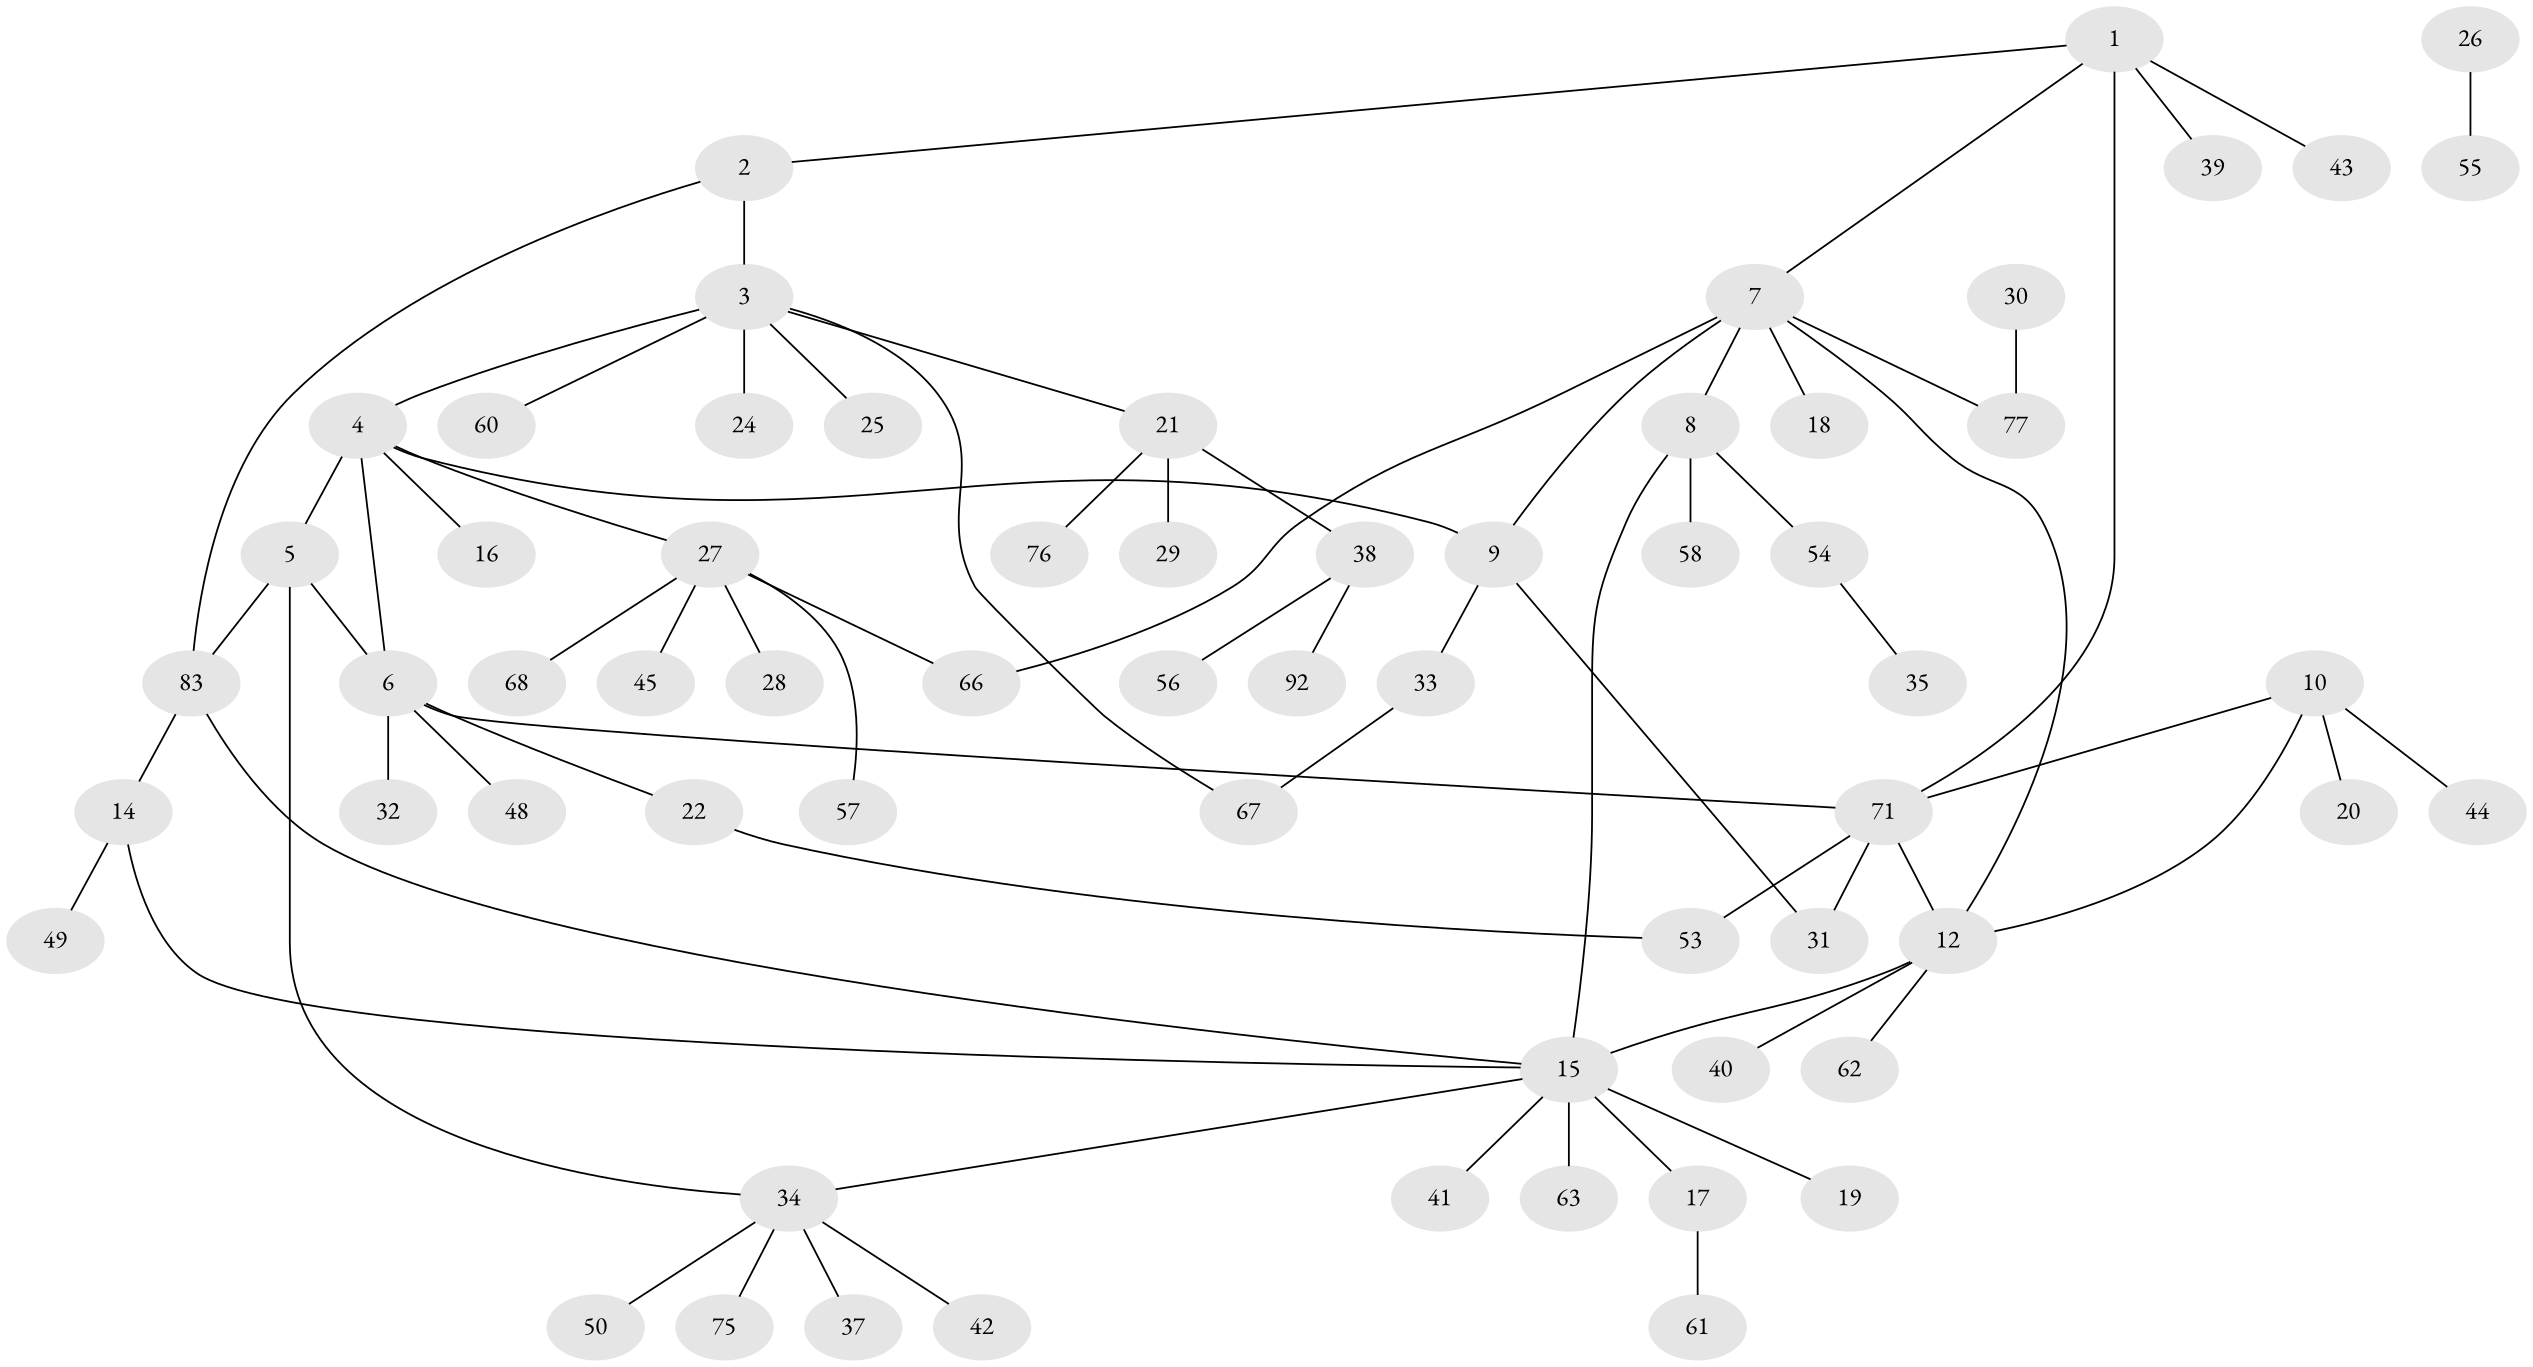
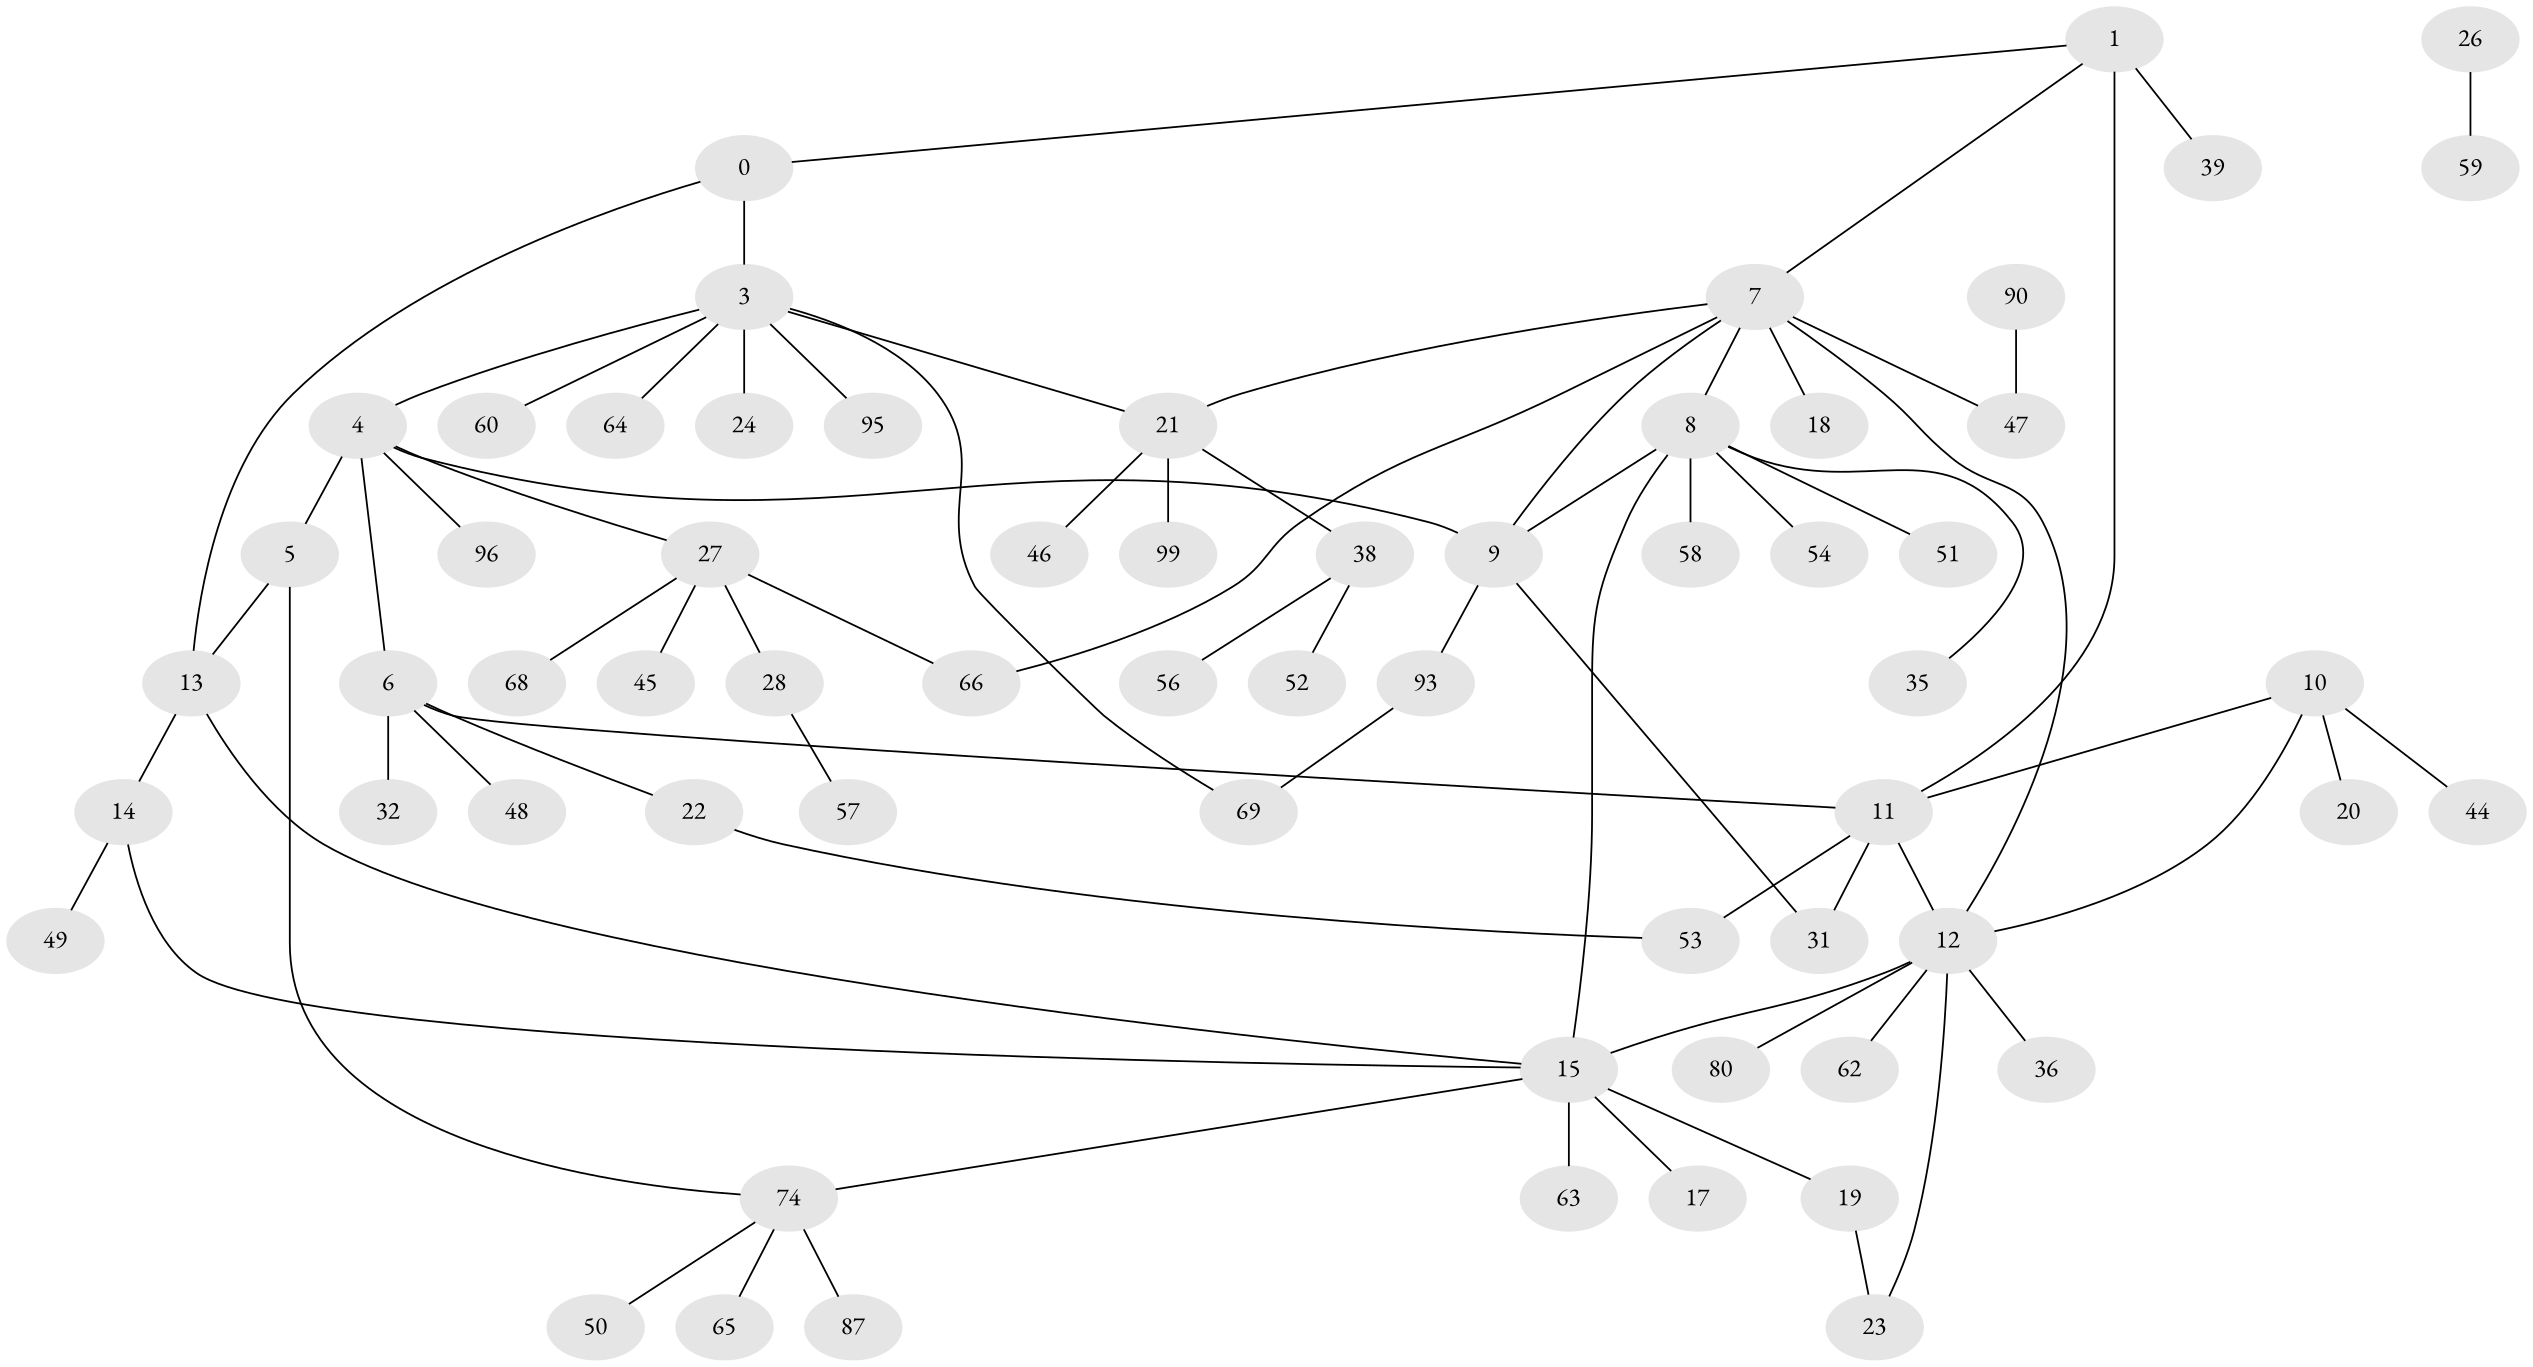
  graph {
    fontname="EB Garamond"
    node [color=gray90 fontname="EB Garamond" style=filled]
    edge [fontname="EB Garamond"]
    1
-   2
+   2 [label=0]
    7
-   11 [label=71]
+   11
    39
-   43
    3
-   13 [label=83]
+   13
    4
    21
    24
-   25
+   25 [label=95]
    60
-   67
+   64
+   67 [label=69]
    9
    8
    12
    18
-   47 [label=77]
+   47
    66
    31
    53
    15
    14
    5
    6
-   16
+   16 [label=96]
    27
-   29
+   29 [label=99]
    38
-   46 [label=76]
-   30
-   34
+   46
+   30 [label=90]
+   34 [label=74]
    22
    32
    48
-   33
+   33 [label=93]
    28
    45
    57
    68
-   37
-   42
+   37 [label=87]
    50
-   65 [label=75]
+   65
    35
+   51
    54
    58
-   40
+   23
+   36
+   40 [label=80]
    62
    26
-   55
+   55 [label=59]
    17
    19
-   41
    63
    10
    20
    44
    49
-   61
-   52 [label=92]
+   52
    56
    1 -- 2
    1 -- 7
    1 -- 11
    1 -- 39
-   1 -- 43
    2 -- 3
    2 -- 13
+   7 -- 21
    7 -- 9
    7 -- 8
    7 -- 12
    7 -- 18
    7 -- 47
    7 -- 66
    11 -- 12
    11 -- 31
    11 -- 53
    3 -- 4
    3 -- 21
    3 -- 24
    3 -- 25
    3 -- 60
+   3 -- 64
    3 -- 67
    13 -- 15
    13 -- 14
    4 -- 9
    4 -- 5
    4 -- 6
    4 -- 16
    4 -- 27
    21 -- 29
    21 -- 38
    21 -- 46
    9 -- 31
    9 -- 33
+   8 -- 9
    8 -- 15
-   54 -- 35
+   8 -- 35
+   8 -- 51
    8 -- 54
    8 -- 58
    12 -- 15
+   12 -- 23
+   12 -- 36
    12 -- 40
    12 -- 62
    15 -- 34
    15 -- 17
    15 -- 19
-   15 -- 41
    15 -- 63
    14 -- 15
    14 -- 49
    5 -- 13
-   5 -- 6
    5 -- 34
    6 -- 11
    6 -- 22
    6 -- 32
    6 -- 48
    27 -- 66
    27 -- 28
    27 -- 45
-   27 -- 57
+   28 -- 57
    27 -- 68
    38 -- 52
    38 -- 56
    30 -- 47
    34 -- 37
-   34 -- 42
    34 -- 50
    34 -- 65
    22 -- 53
    33 -- 67
    26 -- 55
-   17 -- 61
+   19 -- 23
    10 -- 11
    10 -- 12
    10 -- 20
    10 -- 44
  }
